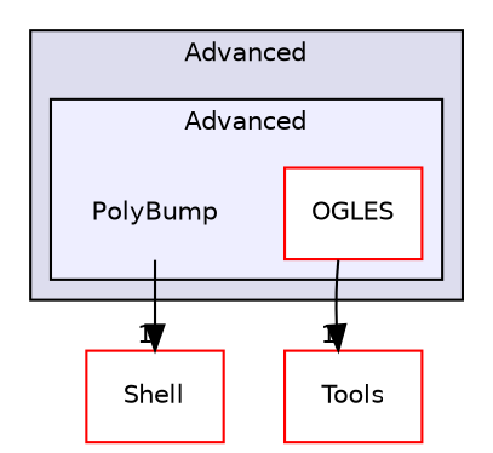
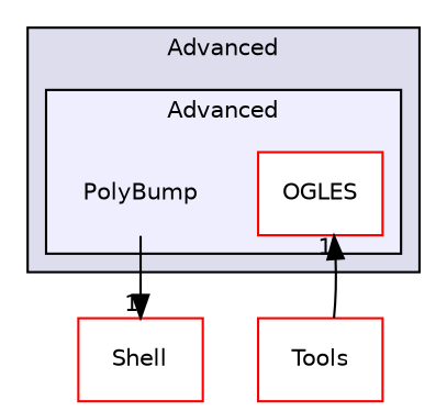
  digraph {
    compound=true
    node [fontname=Helvetica fontsize=10 shape=box color=red fillcolor=white style=filled]
    edge [headlabel=1 labeldistance=1.5 labelfontname=Helvetica labelfontsize=10]
    n1 [label=PolyBump shape=plaintext color="" fillcolor="" style=""]
    n2 [label=OGLES]
    n3 [label=Shell]
    n4 [label=Tools]
    subgraph cluster_1 {
      bgcolor="#ddddee"
      fontname=Helvetica
      fontsize=10
      label=Advanced
      pencolor=black
      subgraph cluster_2 {
        bgcolor="#eeeeff"
        fontname=Helvetica
        fontsize=10
        label=Advanced
        pencolor=black
        n1
        n2
      }
    }
    n1 -> n3
-   n2 -> n4
+   n4 -> n2
  }
